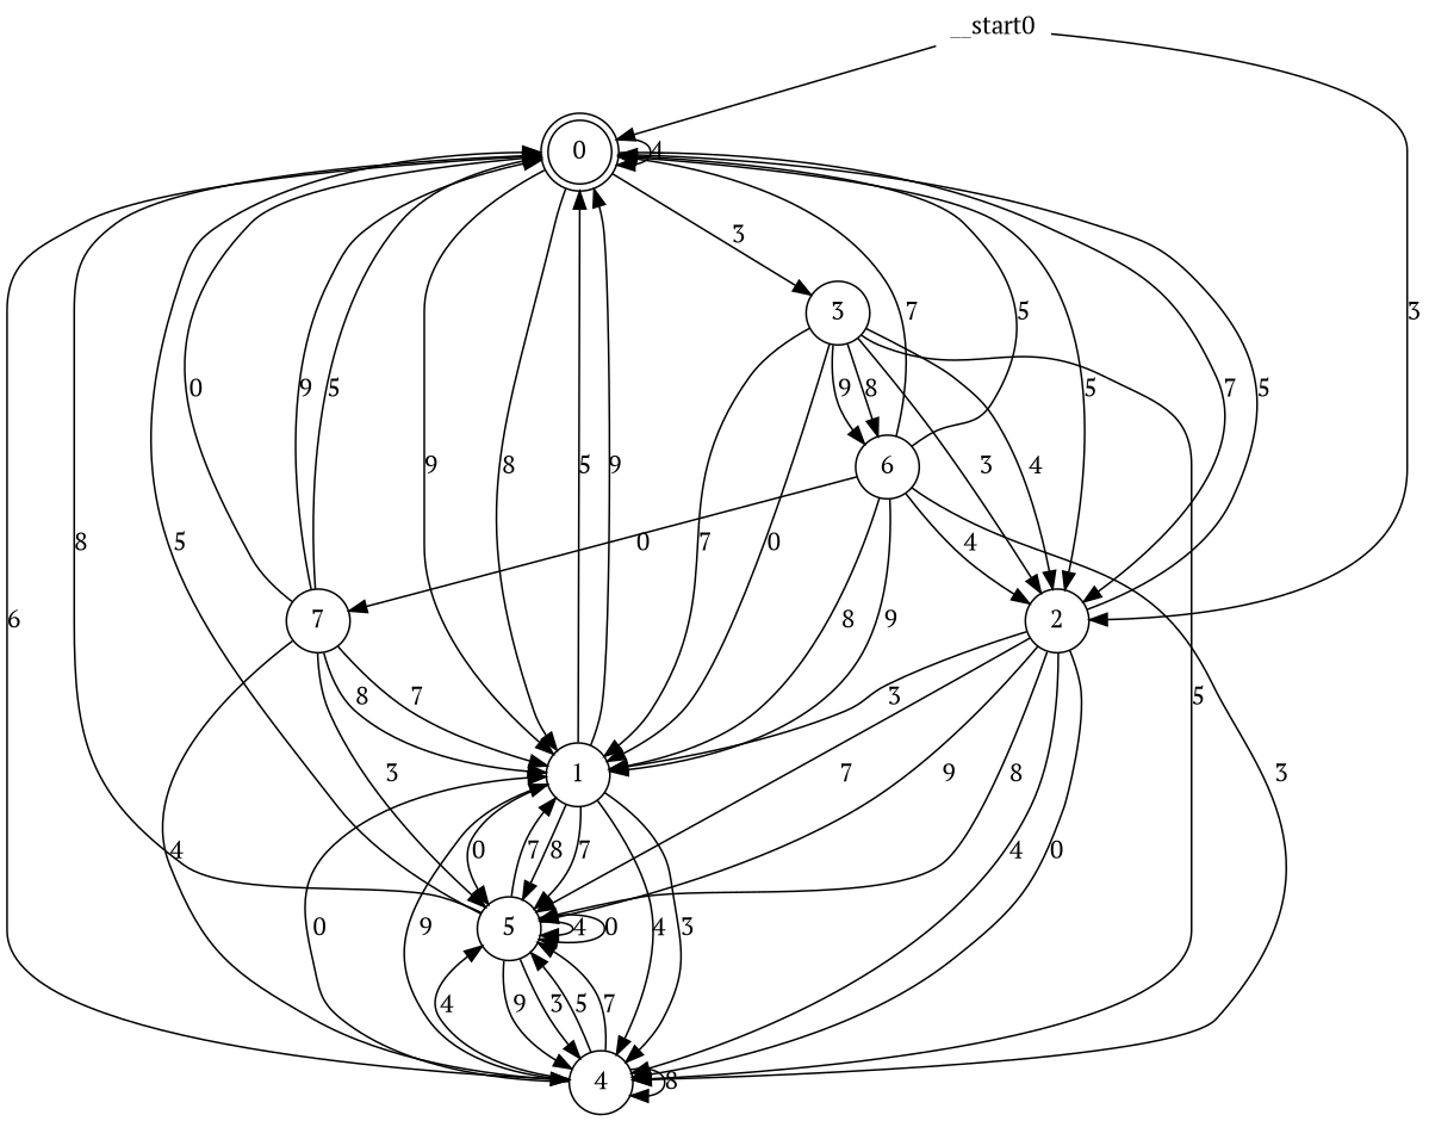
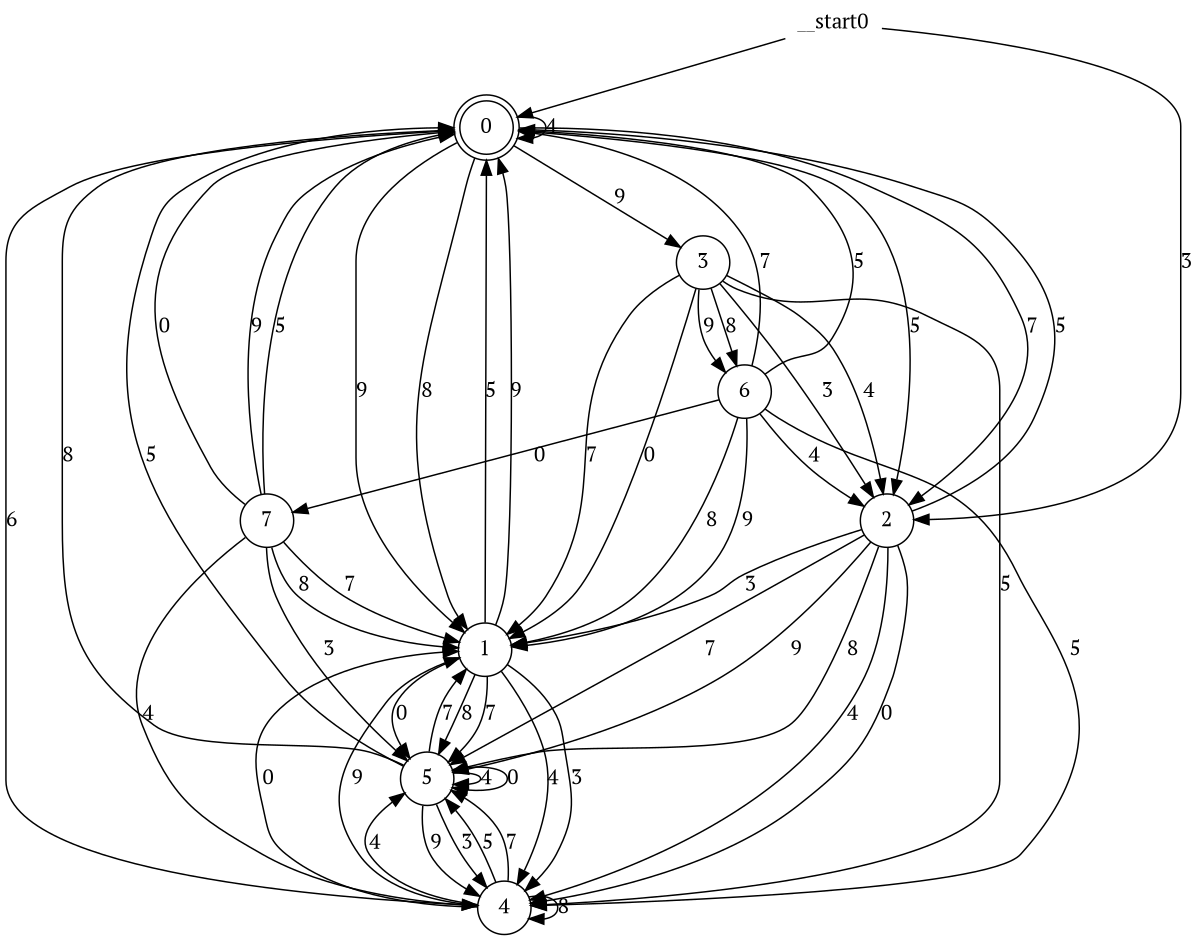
  digraph {
    fontname="PT Serif"
    node [fontname="PT Serif" shape=circle]
    edge [fontname="PT Serif"]
    n1 [label=0 shape=doublecircle]
    n2 [label=1]
    n3 [label=2]
    n4 [label=3]
    n5 [label=4]
    n6 [label=5]
    n7 [label=6]
    n8 [label=7]
    __start0 [height=0 shape=none width=0]
    n1 -> n1 [label=4]
    n1 -> n2 [label=8]
    n1 -> n2 [label=9]
    n1 -> n3 [label=5]
    n1 -> n3 [label=7]
-   n1 -> n4 [label=3]
+   n1 -> n4 [label=9]
    n1 -> n5 [label=6]
    n2 -> n1 [label=5]
    n2 -> n1 [label=9]
    n2 -> n5 [label=4]
    n2 -> n5 [label=3]
    n2 -> n6 [label=8]
    n2 -> n6 [label=7]
    n2 -> n6 [label=0]
    n3 -> n1 [label=5]
    n3 -> n2 [label=3]
    n3 -> n5 [label=4]
    n3 -> n5 [label=0]
    n3 -> n6 [label=8]
    n3 -> n6 [label=7]
    n3 -> n6 [label=9]
    n4 -> n2 [label=7]
    n4 -> n2 [label=0]
    n4 -> n3 [label=4]
    n4 -> n3 [label=3]
    n4 -> n5 [label=5]
    n4 -> n7 [label=8]
    n4 -> n7 [label=9]
    n5 -> n2 [label=0]
    n5 -> n2 [label=9]
    n5 -> n5 [label=8]
    n5 -> n6 [label=5]
    n5 -> n6 [label=7]
    n5 -> n6 [label=4]
    n6 -> n1 [label=8]
    n6 -> n1 [label=5]
    n6 -> n2 [label=7]
    n6 -> n5 [label=3]
    n6 -> n5 [label=9]
    n6 -> n6 [label=4]
    n6 -> n6 [label=0]
    n7 -> n1 [label=5]
    n7 -> n1 [label=7]
    n7 -> n2 [label=8]
    n7 -> n2 [label=9]
    n7 -> n3 [label=4]
-   n7 -> n5 [label=3]
+   n7 -> n5 [label=5]
    n7 -> n8 [label=0]
    n8 -> n1 [label=5]
    n8 -> n1 [label=0]
    n8 -> n1 [label=9]
    n8 -> n2 [label=8]
    n8 -> n2 [label=7]
    n8 -> n5 [label=4]
    n8 -> n6 [label=3]
    __start0 -> n1
    __start0 -> n3 [label=3]
  }
